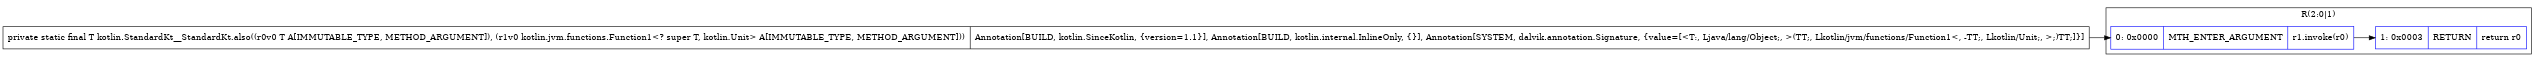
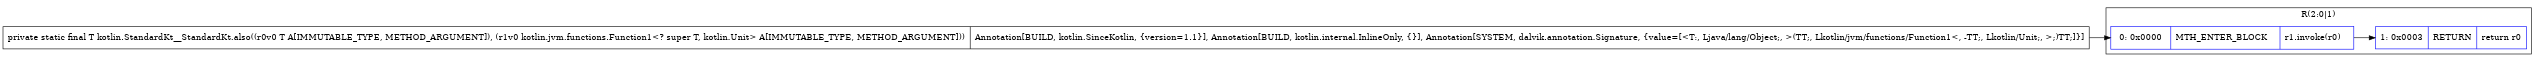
  digraph {
    rankdir=LR
    node [color=blue shape=record]
-   n1 [label="{0\:\ 0x0000|MTH_ENTER_ARGUMENT\l|r1.invoke(r0)\l}"]
+   n1 [label="{0\:\ 0x0000|MTH_ENTER_BLOCK\l|r1.invoke(r0)\l}"]
    n2 [label="{1\:\ 0x0003|RETURN\l|return r0\l}"]
    n3 [label="{private static final T kotlin.StandardKt__StandardKt.also((r0v0 T A[IMMUTABLE_TYPE, METHOD_ARGUMENT]), (r1v0 kotlin.jvm.functions.Function1\<? super T, kotlin.Unit\> A[IMMUTABLE_TYPE, METHOD_ARGUMENT]))  | Annotation[BUILD, kotlin.SinceKotlin, \{version=1.1\}], Annotation[BUILD, kotlin.internal.InlineOnly, \{\}], Annotation[SYSTEM, dalvik.annotation.Signature, \{value=[\<T:, Ljava\/lang\/Object;, \>(TT;, Lkotlin\/jvm\/functions\/Function1\<, \-TT;, Lkotlin\/Unit;, \>;)TT;]\}]\l}" color=""]
    subgraph cluster_1 {
      label="R(2:0|1)"
      n1
      n2
    }
    n1 -> n2
    n3 -> n1
  }
